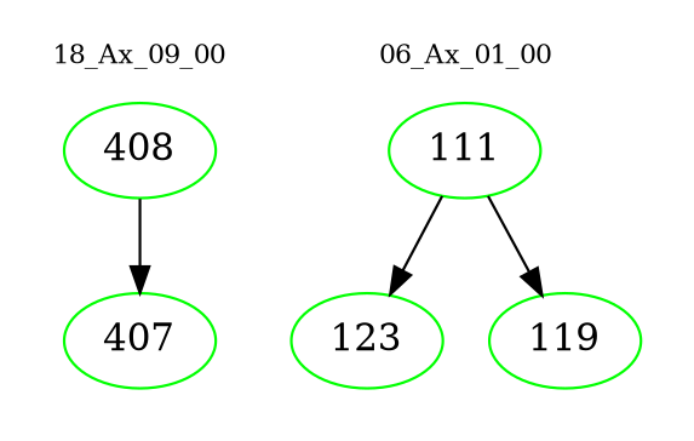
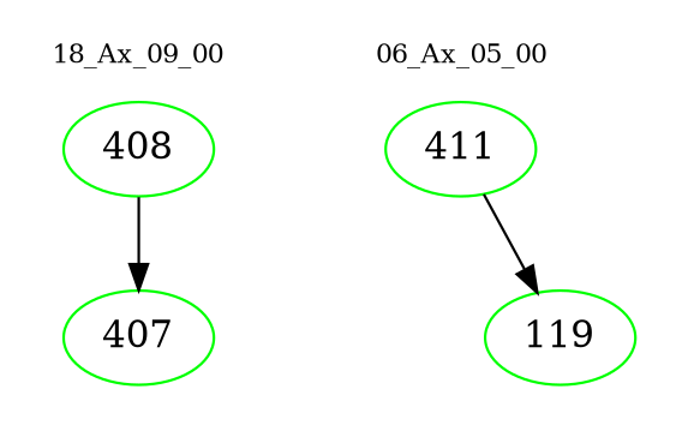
  digraph {
    node [color=green]
    edge [color=black]
    n1 [label=408]
    n2 [label=407]
-   n3 [label=111]
-   n4 [label=123]
+   n3 [label=411]
    n5 [label=119]
    subgraph cluster_1 {
      color=white
      fontsize=10
      label="18_Ax_09_00"
      n1
      n2
    }
    subgraph cluster_2 {
      color=white
      fontsize=10
-     label="06_Ax_01_00"
+     label="06_Ax_05_00"
      n3
-     n4
      n5
    }
    n1 -> n2
-   n3 -> n4
    n3 -> n5
  }
